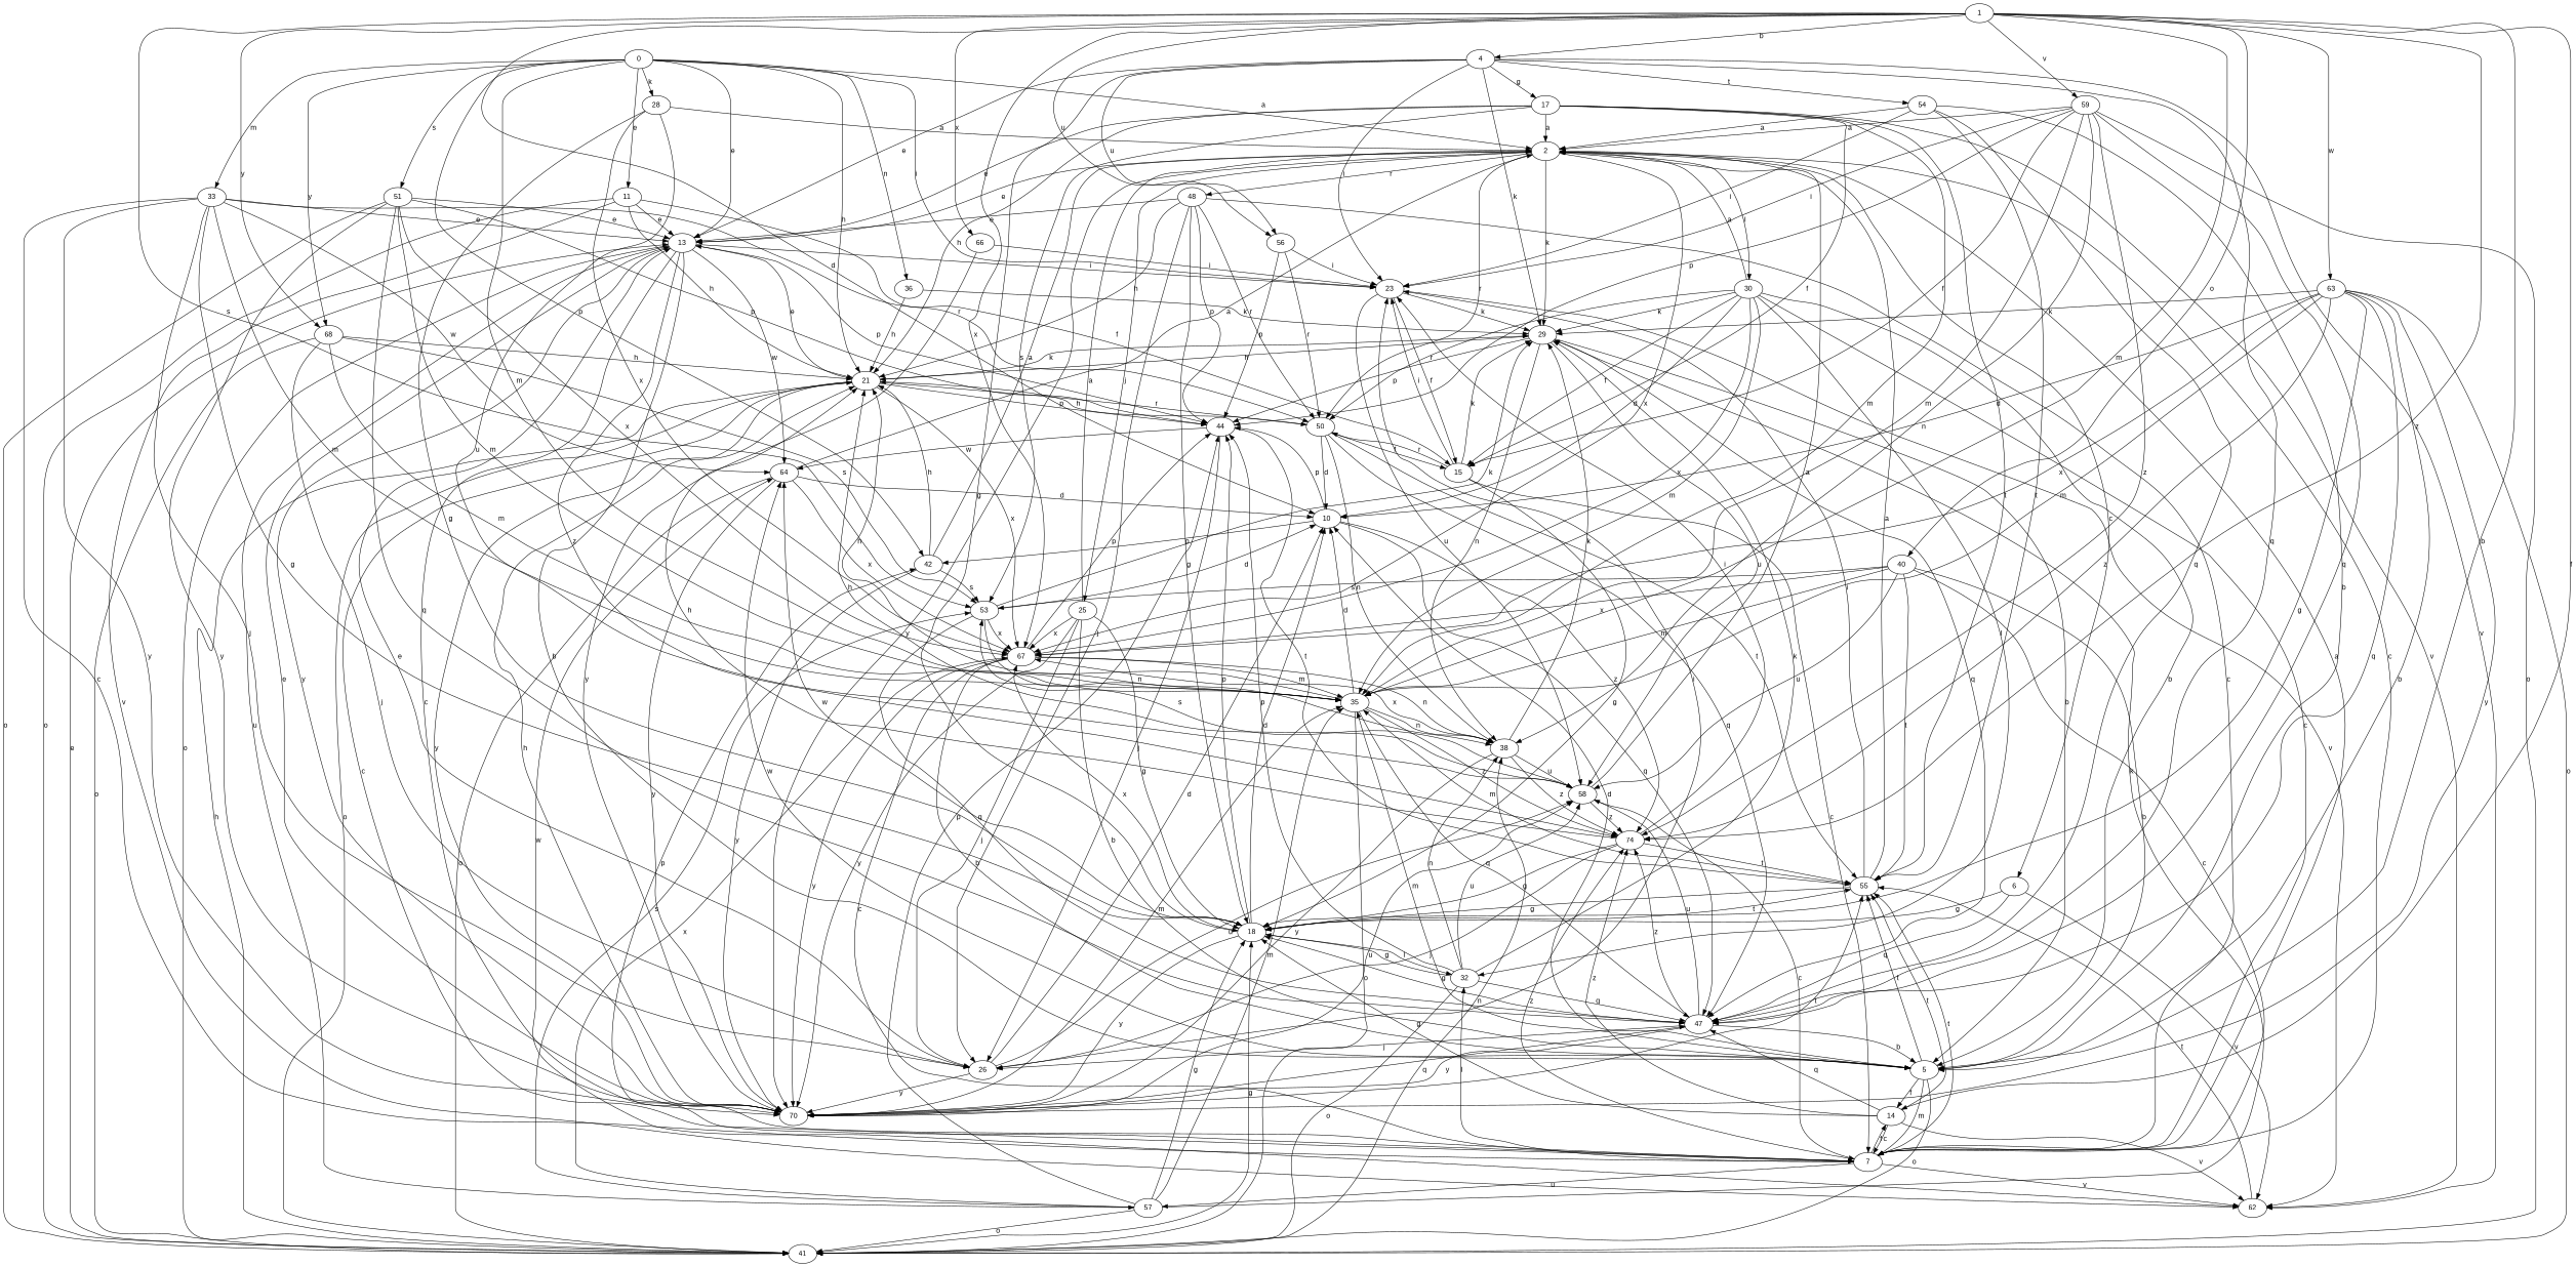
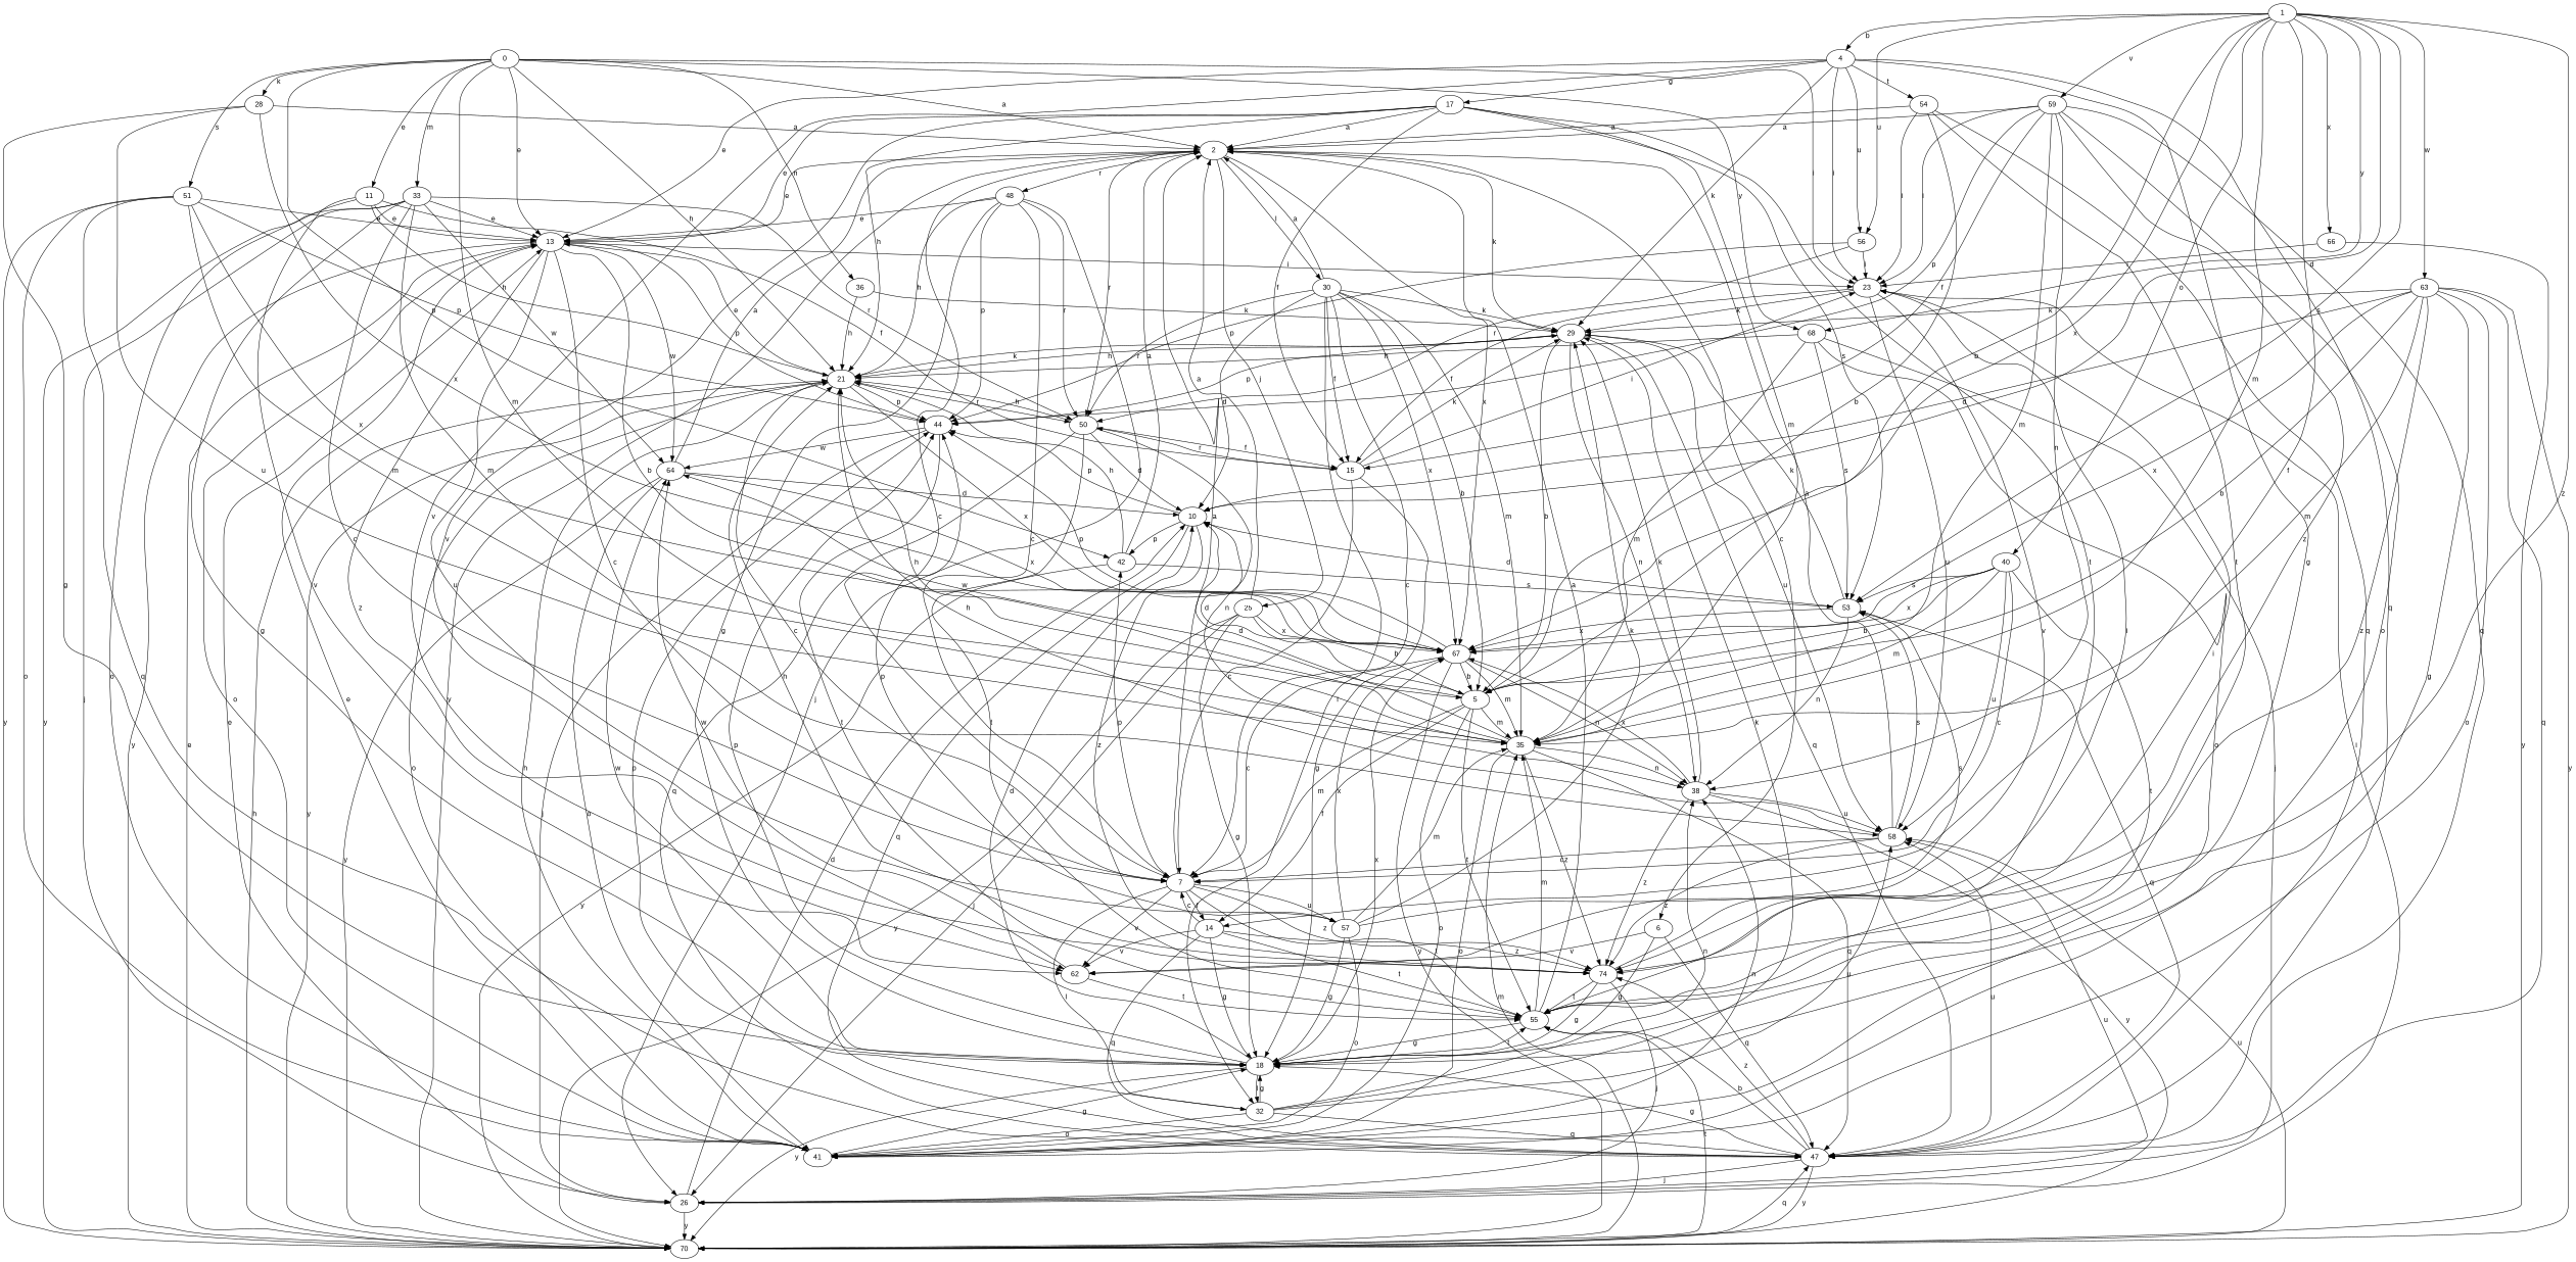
  strict digraph {
    fontname="Liberation Sans"
    node [fontname="Liberation Sans"]
    edge [fontname="Liberation Sans"]
    0
    2
    11
    13
    21
    23
    28
    33
    35
    36
    42
    51
    68
    67
    6
    7
    25
    29
    30
    48
    50
    70
    62
    41
    15
    5
    74
    64
    57
    44
    58
    18
    26
    10
    47
    38
    53
    1
    4
    14
    40
    56
    59
    63
    66
    17
    54
    55
    32
    0 -> 2 [label=a]
    0 -> 11 [label=e]
    0 -> 13 [label=e]
    0 -> 21 [label=h]
    0 -> 23 [label=i]
    0 -> 28 [label=k]
    0 -> 33 [label=m]
    0 -> 35 [label=m]
    0 -> 36 [label=n]
    0 -> 42 [label=p]
    0 -> 51 [label=s]
    0 -> 68 [label=y]
    2 -> 13 [label=e]
    2 -> 67 [label=x]
    2 -> 6 [label=c]
    2 -> 7 [label=c]
    2 -> 25 [label=j]
    2 -> 29 [label=k]
    2 -> 30 [label=l]
    2 -> 48 [label=r]
    2 -> 50 [label=r]
    2 -> 70 [label=y]
    11 -> 13 [label=e]
    11 -> 21 [label=h]
    11 -> 62 [label=v]
    11 -> 41 [label=o]
    11 -> 15 [label=f]
    13 -> 23 [label=i]
    13 -> 7 [label=c]
    13 -> 70 [label=y]
    13 -> 41 [label=o]
    13 -> 5 [label=b]
    13 -> 74 [label=z]
    13 -> 64 [label=w]
    13 -> 57 [label=u]
    13 -> 44 [label=p]
    21 -> 13 [label=e]
    21 -> 67 [label=x]
    21 -> 7 [label=c]
    21 -> 29 [label=k]
    21 -> 50 [label=r]
    21 -> 70 [label=y]
    21 -> 41 [label=o]
    21 -> 44 [label=p]
    23 -> 29 [label=k]
    23 -> 62 [label=v]
    23 -> 15 [label=f]
    23 -> 58 [label=u]
    28 -> 2 [label=a]
    28 -> 67 [label=x]
    28 -> 58 [label=u]
    28 -> 18 [label=g]
    33 -> 13 [label=e]
    33 -> 35 [label=m]
    33 -> 7 [label=c]
    33 -> 50 [label=r]
    33 -> 70 [label=y]
    33 -> 64 [label=w]
    33 -> 18 [label=g]
    33 -> 26 [label=j]
    35 -> 21 [label=h]
    35 -> 41 [label=o]
    35 -> 74 [label=z]
    35 -> 10 [label=d]
    35 -> 47 [label=q]
    35 -> 38 [label=n]
    36 -> 21 [label=h]
    36 -> 29 [label=k]
    42 -> 2 [label=a]
    42 -> 21 [label=h]
    42 -> 70 [label=y]
    42 -> 53 [label=s]
    51 -> 13 [label=e]
    51 -> 35 [label=m]
    51 -> 67 [label=x]
    51 -> 70 [label=y]
    51 -> 41 [label=o]
    51 -> 44 [label=p]
    51 -> 47 [label=q]
    68 -> 21 [label=h]
    68 -> 35 [label=m]
    68 -> 41 [label=o]
    68 -> 26 [label=j]
    68 -> 53 [label=s]
    67 -> 35 [label=m]
    67 -> 7 [label=c]
    67 -> 70 [label=y]
    67 -> 5 [label=b]
    67 -> 44 [label=p]
    67 -> 38 [label=n]
    6 -> 62 [label=v]
    6 -> 18 [label=g]
    6 -> 47 [label=q]
    7 -> 2 [label=a]
    7 -> 42 [label=p]
    7 -> 62 [label=v]
    7 -> 74 [label=z]
    7 -> 57 [label=u]
    7 -> 14 [label=f]
    7 -> 55 [label=t]
    7 -> 32 [label=l]
    25 -> 2 [label=a]
    25 -> 67 [label=x]
    25 -> 70 [label=y]
    25 -> 5 [label=b]
    25 -> 18 [label=g]
    25 -> 26 [label=j]
    29 -> 21 [label=h]
    29 -> 5 [label=b]
    29 -> 44 [label=p]
    29 -> 58 [label=u]
    29 -> 47 [label=q]
    29 -> 38 [label=n]
    30 -> 2 [label=a]
    30 -> 35 [label=m]
    30 -> 67 [label=x]
    30 -> 7 [label=c]
    30 -> 29 [label=k]
    30 -> 50 [label=r]
    30 -> 15 [label=f]
    30 -> 5 [label=b]
    30 -> 10 [label=d]
    30 -> 32 [label=l]
    48 -> 13 [label=e]
    48 -> 21 [label=h]
    48 -> 7 [label=c]
    48 -> 50 [label=r]
    48 -> 44 [label=p]
    48 -> 18 [label=g]
    48 -> 26 [label=j]
    50 -> 21 [label=h]
    50 -> 15 [label=f]
    50 -> 10 [label=d]
    50 -> 47 [label=q]
    50 -> 38 [label=n]
    50 -> 55 [label=t]
    70 -> 13 [label=e]
    70 -> 21 [label=h]
    70 -> 35 [label=m]
    70 -> 58 [label=u]
    70 -> 47 [label=q]
    70 -> 55 [label=t]
    62 -> 64 [label=w]
    62 -> 55 [label=t]
    41 -> 13 [label=e]
    41 -> 21 [label=h]
    41 -> 18 [label=g]
    41 -> 38 [label=n]
    15 -> 23 [label=i]
    15 -> 7 [label=c]
    15 -> 29 [label=k]
    15 -> 50 [label=r]
    15 -> 18 [label=g]
    5 -> 35 [label=m]
    5 -> 7 [label=m]
    5 -> 41 [label=o]
    5 -> 64 [label=w]
    5 -> 10 [label=d]
    5 -> 14 [label=f]
    5 -> 55 [label=t]
    74 -> 21 [label=h]
    74 -> 23 [label=i]
    74 -> 18 [label=g]
    74 -> 26 [label=j]
    74 -> 55 [label=t]
    64 -> 2 [label=a]
    64 -> 67 [label=x]
    64 -> 70 [label=y]
    64 -> 41 [label=o]
    64 -> 10 [label=d]
    57 -> 35 [label=m]
    57 -> 67 [label=x]
    57 -> 29 [label=k]
    57 -> 41 [label=o]
    57 -> 44 [label=p]
    57 -> 18 [label=g]
    57 -> 53 [label=s]
    44 -> 64 [label=w]
    44 -> 26 [label=j]
    44 -> 55 [label=t]
    58 -> 2 [label=a]
    58 -> 21 [label=h]
    58 -> 7 [label=c]
    58 -> 74 [label=z]
    58 -> 53 [label=s]
    18 -> 67 [label=x]
    18 -> 70 [label=y]
    18 -> 64 [label=w]
    18 -> 44 [label=p]
    18 -> 10 [label=d]
    18 -> 55 [label=t]
    18 -> 32 [label=l]
    26 -> 13 [label=e]
    26 -> 23 [label=i]
    26 -> 70 [label=y]
    26 -> 58 [label=u]
    26 -> 10 [label=d]
    10 -> 42 [label=p]
    10 -> 74 [label=z]
    10 -> 44 [label=p]
    10 -> 47 [label=q]
    47 -> 70 [label=y]
-   47 -> 5 [label=b]
+   47 -> 55 [label=b]
    47 -> 74 [label=z]
    47 -> 58 [label=u]
    47 -> 18 [label=g]
    47 -> 26 [label=j]
    38 -> 67 [label=x]
    38 -> 29 [label=k]
    38 -> 70 [label=y]
    38 -> 74 [label=z]
    38 -> 58 [label=u]
    53 -> 67 [label=x]
    53 -> 29 [label=k]
    53 -> 10 [label=d]
    53 -> 47 [label=q]
    53 -> 38 [label=n]
    1 -> 35 [label=m]
    1 -> 68 [label=y]
    1 -> 67 [label=x]
    1 -> 5 [label=b]
    1 -> 74 [label=z]
    1 -> 10 [label=d]
    1 -> 53 [label=s]
    1 -> 4 [label=b]
    1 -> 14 [label=f]
    1 -> 40 [label=o]
    1 -> 56 [label=u]
    1 -> 59 [label=v]
    1 -> 63 [label=w]
    1 -> 66 [label=x]
    4 -> 13 [label=e]
    4 -> 23 [label=i]
    4 -> 29 [label=k]
    4 -> 62 [label=v]
    4 -> 18 [label=g]
    4 -> 47 [label=q]
    4 -> 56 [label=u]
    4 -> 17 [label=g]
    4 -> 54 [label=t]
    14 -> 7 [label=c]
    14 -> 62 [label=v]
    14 -> 74 [label=z]
    14 -> 18 [label=g]
    14 -> 47 [label=q]
    14 -> 55 [label=t]
    40 -> 35 [label=m]
    40 -> 67 [label=x]
    40 -> 7 [label=c]
    40 -> 5 [label=b]
    40 -> 58 [label=u]
    40 -> 53 [label=s]
    40 -> 55 [label=t]
    56 -> 23 [label=i]
    56 -> 50 [label=r]
    56 -> 44 [label=p]
    59 -> 2 [label=a]
    59 -> 23 [label=i]
    59 -> 35 [label=m]
    59 -> 41 [label=o]
    59 -> 15 [label=f]
    59 -> 74 [label=z]
    59 -> 44 [label=p]
    59 -> 47 [label=q]
    59 -> 38 [label=n]
    63 -> 35 [label=m]
    63 -> 67 [label=x]
    63 -> 29 [label=k]
    63 -> 70 [label=y]
    63 -> 41 [label=o]
    63 -> 5 [label=b]
    63 -> 74 [label=z]
    63 -> 18 [label=g]
    63 -> 10 [label=d]
    63 -> 47 [label=q]
    66 -> 23 [label=i]
    66 -> 70 [label=y]
    17 -> 2 [label=a]
    17 -> 13 [label=e]
    17 -> 21 [label=h]
    17 -> 35 [label=m]
    17 -> 62 [label=v]
    17 -> 15 [label=f]
    17 -> 53 [label=s]
    17 -> 55 [label=t]
    54 -> 2 [label=a]
    54 -> 23 [label=i]
    54 -> 5 [label=b]
    54 -> 47 [label=q]
    54 -> 55 [label=t]
    55 -> 2 [label=a]
    55 -> 23 [label=i]
    55 -> 35 [label=m]
    55 -> 18 [label=g]
    32 -> 29 [label=k]
    32 -> 41 [label=o]
    32 -> 44 [label=p]
    32 -> 58 [label=u]
    32 -> 18 [label=g]
    32 -> 47 [label=q]
    32 -> 38 [label=n]
  }
